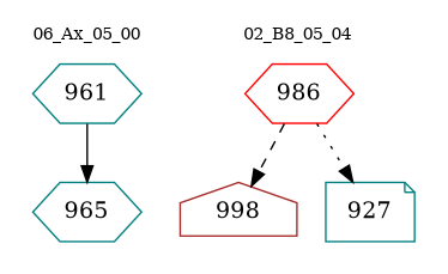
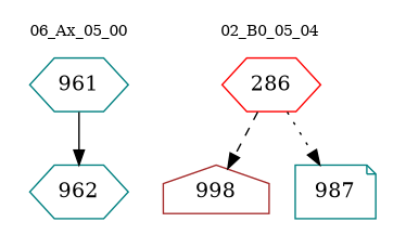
  digraph {
    node [color=teal shape=hexagon]
    edge [color=black]
    n1 [label=961]
-   n2 [label=965]
-   n3 [color=red label=986]
+   n2 [label=962]
+   n3 [color=red label=286]
    n4 [color=brown label=998 shape=house]
-   n5 [label=927 shape=note]
+   n5 [label=987 shape=note]
    subgraph cluster_1 {
      color=white
      fontsize=10
      label="06_Ax_05_00"
      n1
      n2
    }
    subgraph cluster_2 {
      color=white
      fontsize=10
-     label="02_B8_05_04"
+     label="02_B0_05_04"
      n3
      n4
      n5
    }
    n1 -> n2 [style=solid]
    n3 -> n4 [style=dashed]
    n3 -> n5 [style=dotted]
  }
